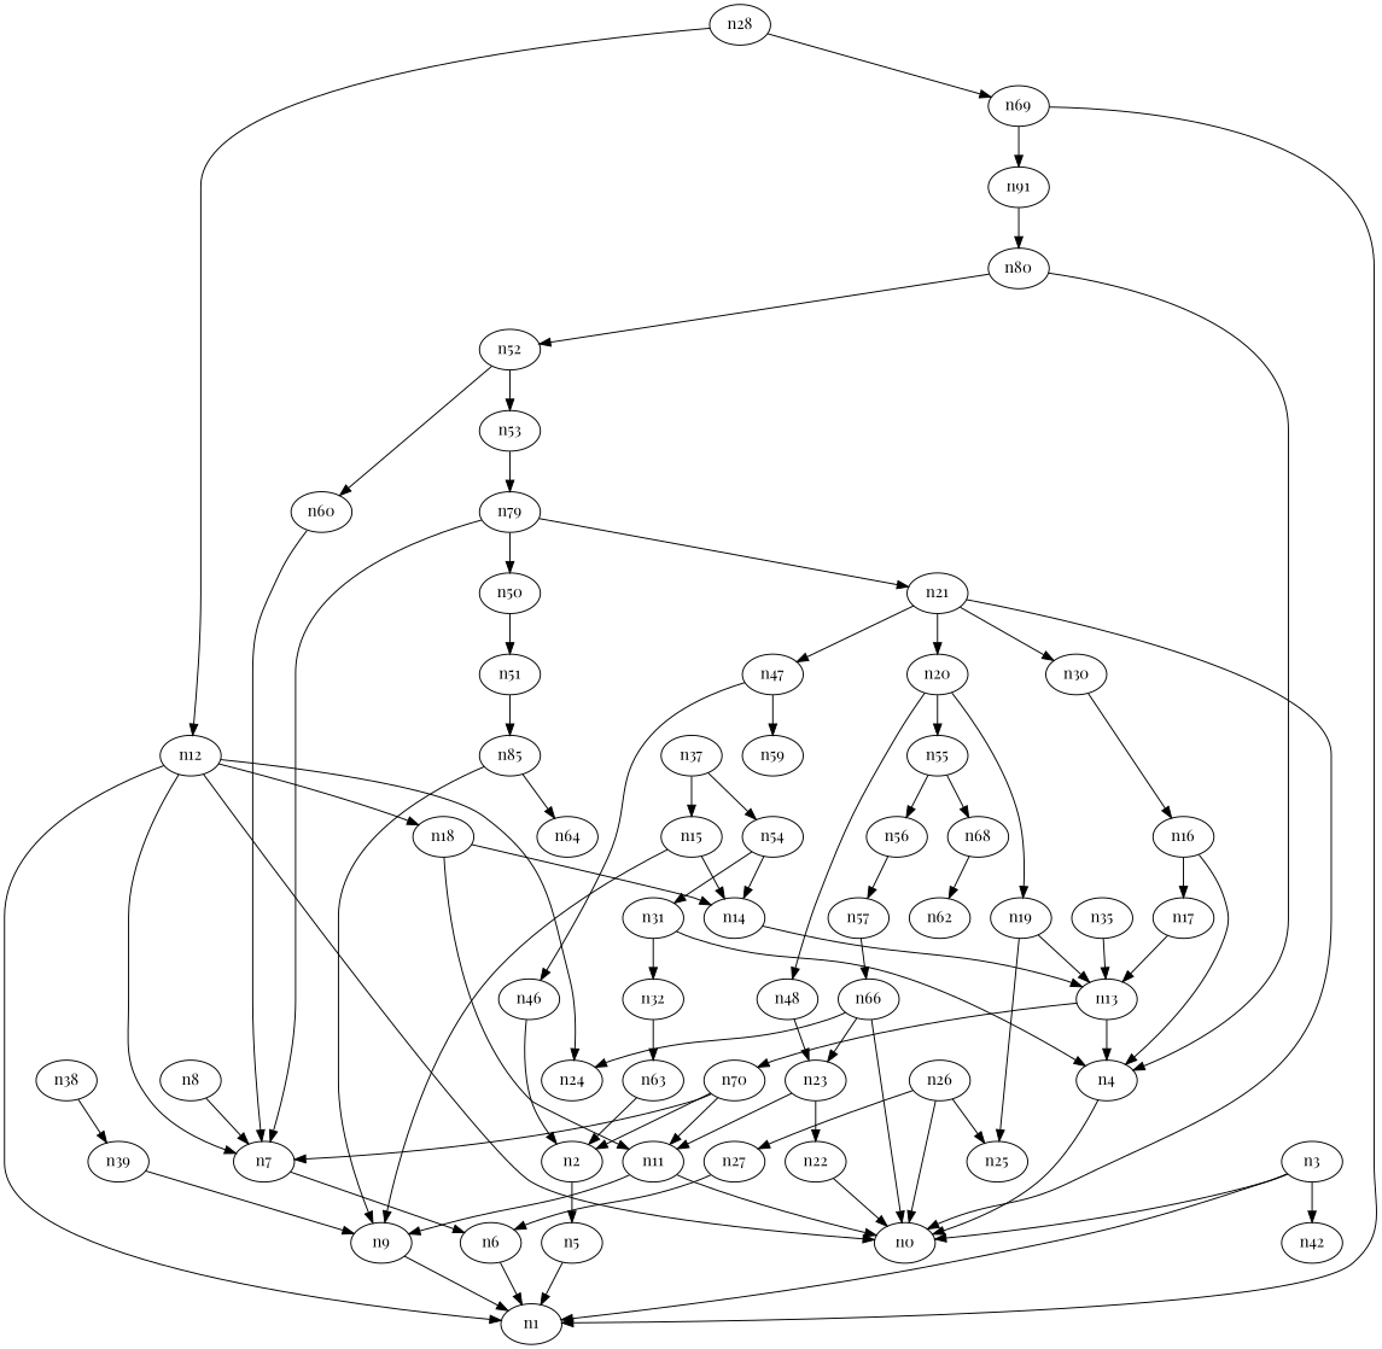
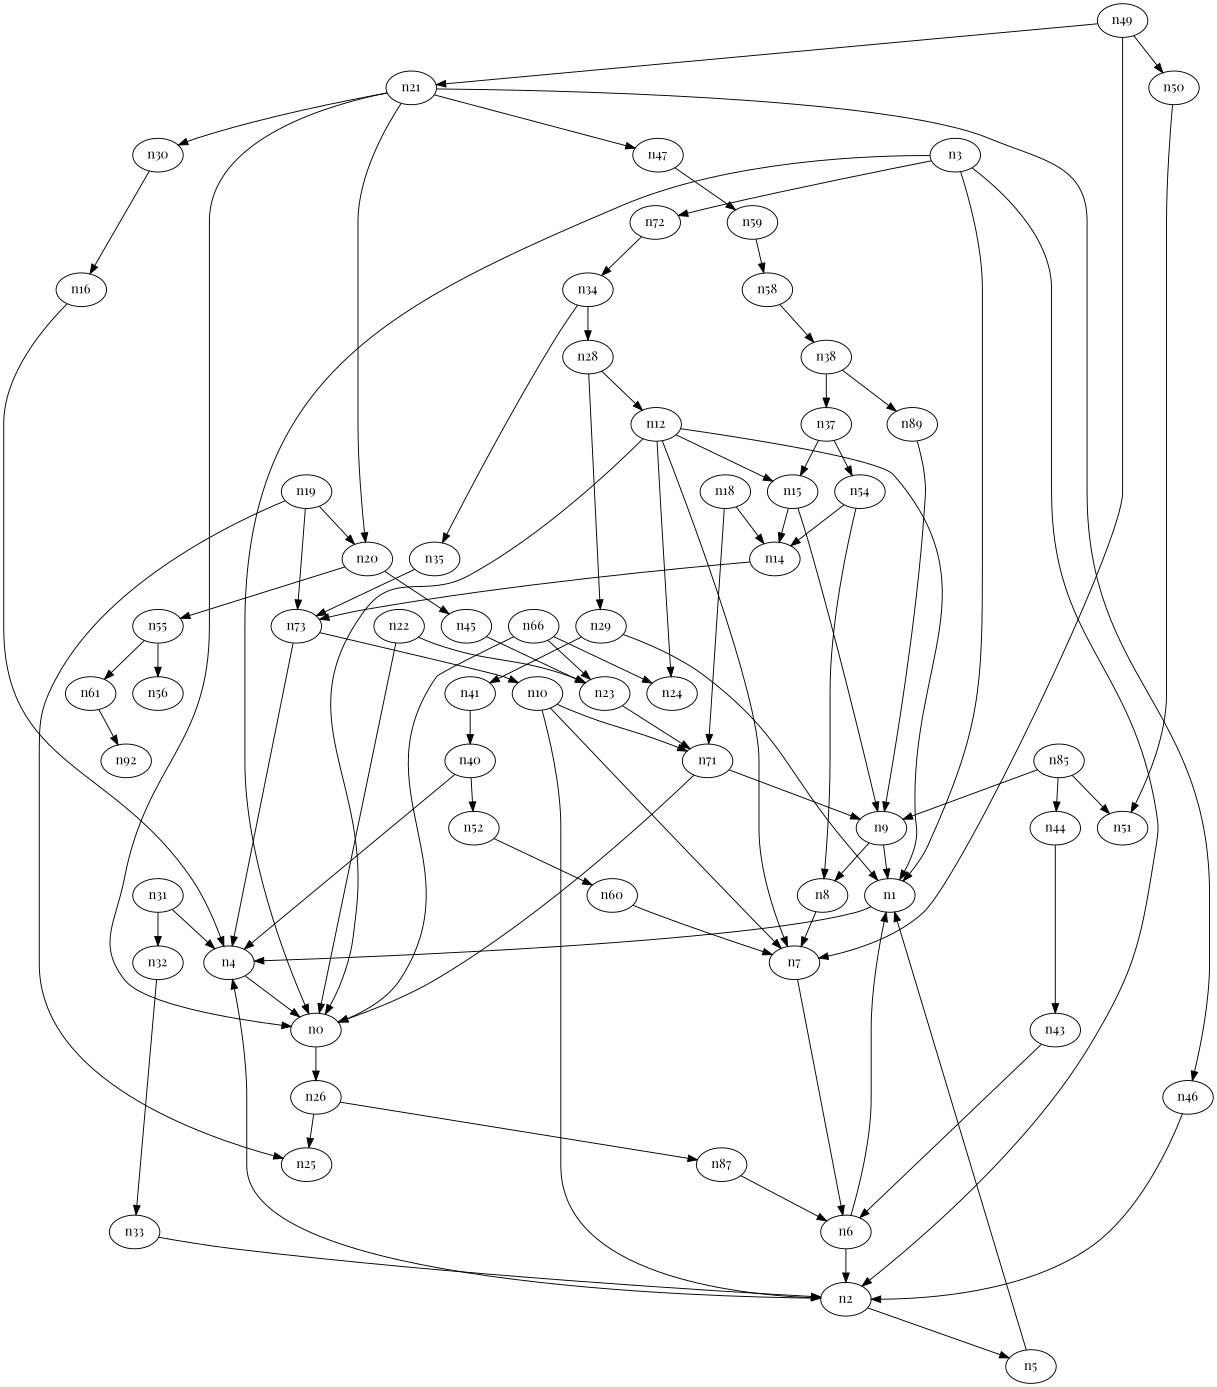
  digraph {
    fontname="Playfair Display"
    node [fontname="Playfair Display"]
    edge [fontname="Playfair Display"]
    n1
    n4
    n0
    n2
    n5
    n3
-   n42
+   n42 [label=n72]
+   n34
    n28
    n35
    n6
    n7
    n8
    n9
-   n10 [label=n70]
-   n11
+   n10
+   n11 [label=n71]
    n12
    n18
    n24
    n14
-   n13
+   n13 [label=n73]
    n15
    n16
-   n17
    n19
    n25
    n26
-   n27
+   n27 [label=n87]
    n20
-   n48
+   n48 [label=n45]
    n55
    n23
    n56
-   n61 [label=n68]
+   n61
    n22
-   n57
-   n62
+   n62 [label=n92]
    n21
    n30
    n47
    n46
    n59
-   n29 [label=n69]
-   n41 [label=n91]
-   n40 [label=n80]
+   n58
+   n29
+   n41
+   n40
    n52
    n31
    n32
-   n33 [label=n63]
+   n33
    n36 [label=n66]
    n37
    n54
    n38
-   n39
-   n53
+   n39 [label=n89]
    n60
-   n49 [label=n79]
-   n44 [label=n64]
+   n49
+   n43
+   n44
    n45 [label=n85]
    n50
    n51
+   n1 -> n4
    n4 -> n0
+   n2 -> n4
    n2 -> n5
    n5 -> n1
    n3 -> n1
    n3 -> n0
+   n3 -> n2
    n3 -> n42
+   n42 -> n34
+   n34 -> n28
+   n34 -> n35
    n28 -> n12
    n28 -> n29
    n35 -> n13
    n6 -> n1
+   n6 -> n2
    n7 -> n6
    n8 -> n7
    n9 -> n1
+   n9 -> n8
    n10 -> n2
    n10 -> n7
    n10 -> n11
    n11 -> n0
    n11 -> n9
    n12 -> n1
    n12 -> n0
    n12 -> n7
-   n12 -> n18
+   n12 -> n15
    n12 -> n24
    n18 -> n11
    n18 -> n14
    n14 -> n13
    n13 -> n4
    n13 -> n10
    n15 -> n9
    n15 -> n14
    n16 -> n4
-   n16 -> n17
-   n17 -> n13
    n19 -> n13
    n19 -> n25
-   n26 -> n0
+   n0 -> n26
    n26 -> n25
    n26 -> n27
    n27 -> n6
-   n20 -> n19
+   n19 -> n20
    n20 -> n48
    n20 -> n55
    n48 -> n23
    n55 -> n56
    n55 -> n61
    n23 -> n11
-   n23 -> n22
-   n56 -> n57
+   n22 -> n23
    n61 -> n62
    n22 -> n0
-   n57 -> n36
    n21 -> n0
    n21 -> n20
    n21 -> n30
    n21 -> n47
    n30 -> n16
-   n47 -> n46
+   n21 -> n46
    n47 -> n59
    n46 -> n2
+   n59 -> n58
+   n58 -> n38
    n29 -> n1
    n29 -> n41
    n41 -> n40
    n40 -> n4
    n40 -> n52
-   n52 -> n53
    n52 -> n60
    n31 -> n4
    n31 -> n32
    n32 -> n33
    n33 -> n2
    n36 -> n0
    n36 -> n24
    n36 -> n23
    n37 -> n15
    n37 -> n54
    n54 -> n14
-   n54 -> n31
+   n54 -> n8
+   n38 -> n37
    n38 -> n39
    n39 -> n9
-   n53 -> n49
    n60 -> n7
    n49 -> n7
    n49 -> n21
    n49 -> n50
+   n43 -> n6
+   n44 -> n43
    n45 -> n9
    n45 -> n44
    n50 -> n51
-   n51 -> n45
+   n45 -> n51
  }
